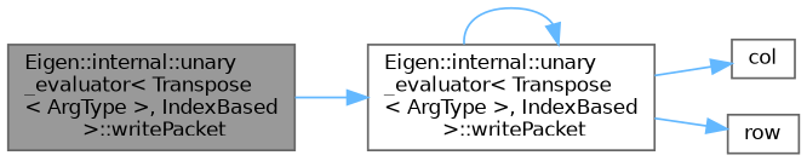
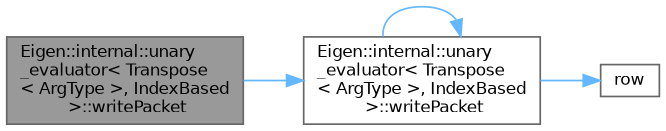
  digraph {
    rankdir=LR
    node [color=grey40 fillcolor=white fontname=Helvetica fontsize=10 shape=box style=filled]
    edge [color=steelblue1 fontname=Helvetica fontsize=10 labelfontname=Helvetica labelfontsize=10 style=solid]
    n1 [color=gray40 fillcolor=grey60 fontcolor=black height=0.2 label="Eigen::internal::unary\l_evaluator\< Transpose\l\< ArgType \>, IndexBased\l \>::writePacket" width=0.4]
    n2 [height=0.2 label="Eigen::internal::unary\l_evaluator\< Transpose\l\< ArgType \>, IndexBased\l \>::writePacket" width=0.4]
-   n3 [height=0.2 label=col width=0.4]
    n4 [height=0.2 label=row width=0.4]
    n1 -> n2
    n2 -> n2
-   n2 -> n3
    n2 -> n4
  }
